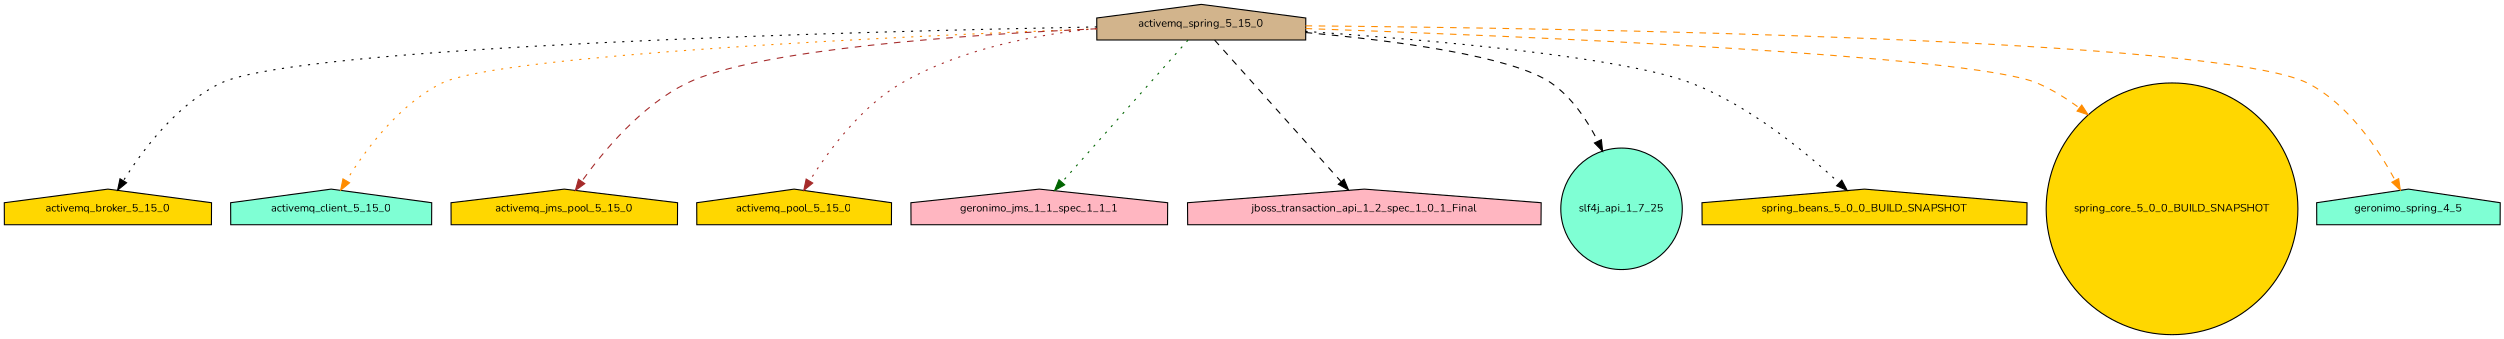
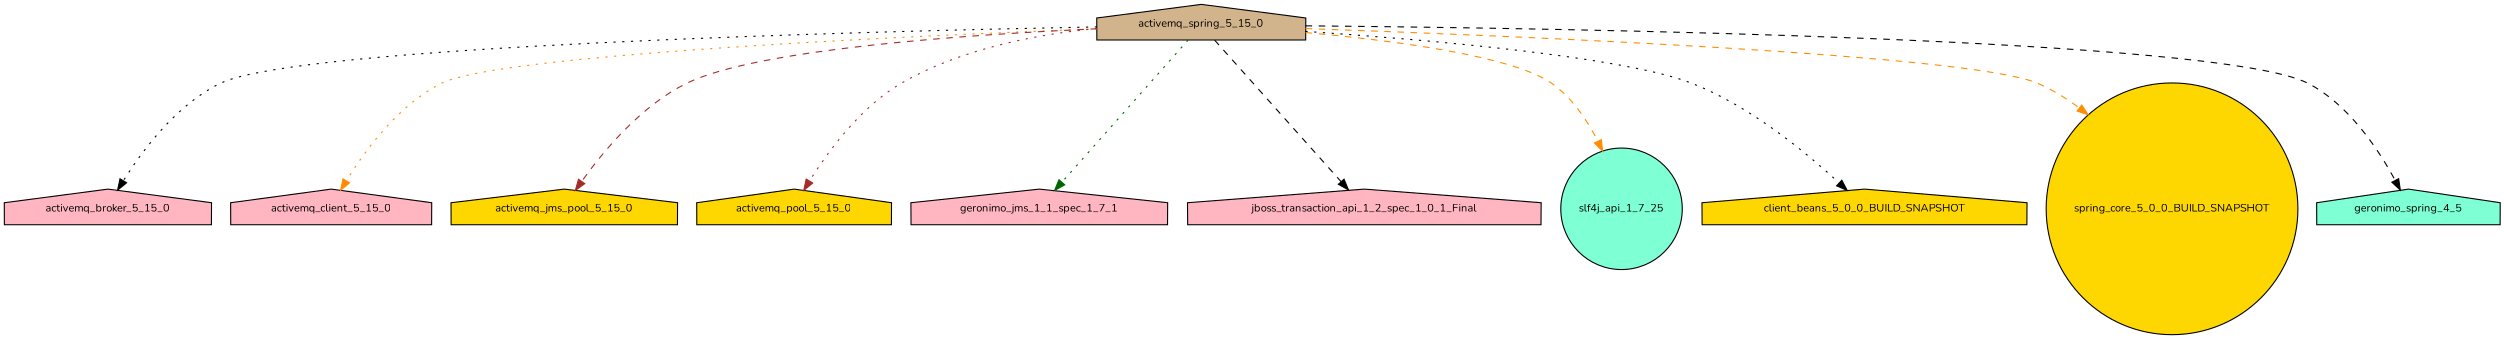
  digraph {
    fontname=Nunito
    node [fillcolor=lightpink fontname=Nunito fontsize=10.0 shape=house style=filled]
    edge [color=black fontname=Nunito style=dotted]
    activemq_spring_5_15_0 [fillcolor=tan]
-   activemq_broker_5_15_0 [fillcolor=gold]
-   activemq_client_5_15_0 [fillcolor=aquamarine]
+   activemq_broker_5_15_0
+   activemq_client_5_15_0
    activemq_jms_pool_5_15_0 [fillcolor=gold]
    activemq_pool_5_15_0 [fillcolor=gold]
-   geronimo_jms_1_1_spec_1_1_1
+   geronimo_jms_1_1_spec_1_1_1 [label=geronimo_jms_1_1_spec_1_7_1]
    jboss_transaction_api_1_2_spec_1_0_1_Final
    slf4j_api_1_7_25 [fillcolor=aquamarine shape=circle]
-   spring_beans_5_0_0_BUILD_SNAPSHOT [fillcolor=gold]
+   spring_beans_5_0_0_BUILD_SNAPSHOT [fillcolor=gold label=client_beans_5_0_0_BUILD_SNAPSHOT]
    spring_core_5_0_0_BUILD_SNAPSHOT [fillcolor=gold shape=circle]
    n11 [fillcolor=aquamarine label=geronimo_spring_4_5]
    activemq_spring_5_15_0 -> activemq_broker_5_15_0
    activemq_spring_5_15_0 -> activemq_client_5_15_0 [color=darkorange]
    activemq_spring_5_15_0 -> activemq_jms_pool_5_15_0 [color=brown style=dashed]
    activemq_spring_5_15_0 -> activemq_pool_5_15_0 [color=brown]
    activemq_spring_5_15_0 -> geronimo_jms_1_1_spec_1_1_1 [color=darkgreen]
    activemq_spring_5_15_0 -> jboss_transaction_api_1_2_spec_1_0_1_Final [style=dashed]
-   activemq_spring_5_15_0 -> slf4j_api_1_7_25 [style=dashed]
+   activemq_spring_5_15_0 -> slf4j_api_1_7_25 [color=darkorange style=dashed]
    activemq_spring_5_15_0 -> spring_beans_5_0_0_BUILD_SNAPSHOT
    activemq_spring_5_15_0 -> spring_core_5_0_0_BUILD_SNAPSHOT [color=darkorange style=dashed]
-   activemq_spring_5_15_0 -> n11 [color=darkorange style=dashed]
+   activemq_spring_5_15_0 -> n11 [style=dashed]
  }
